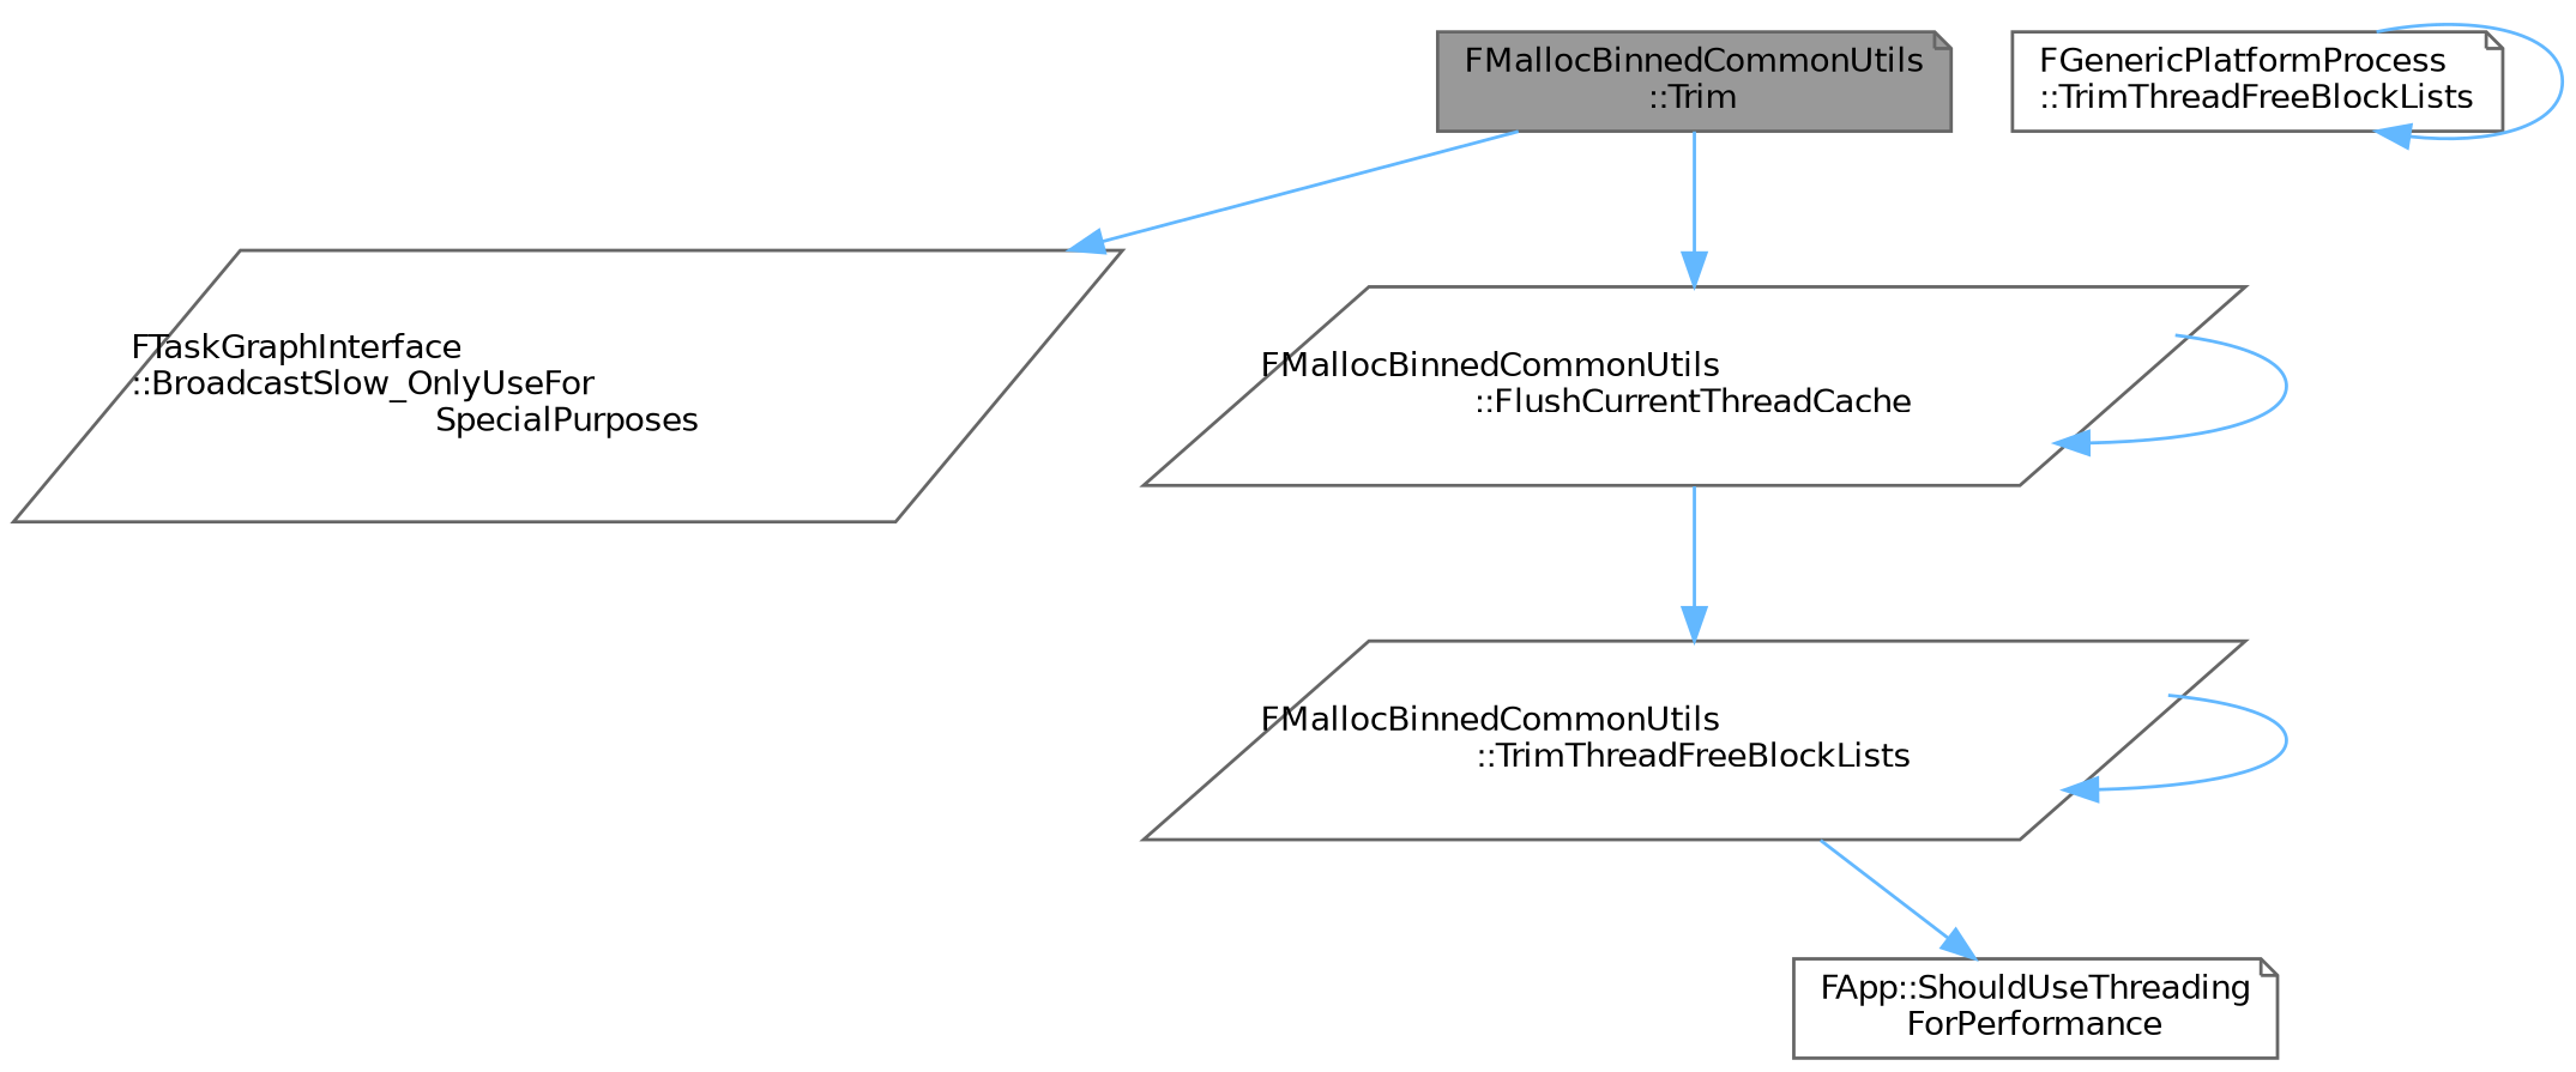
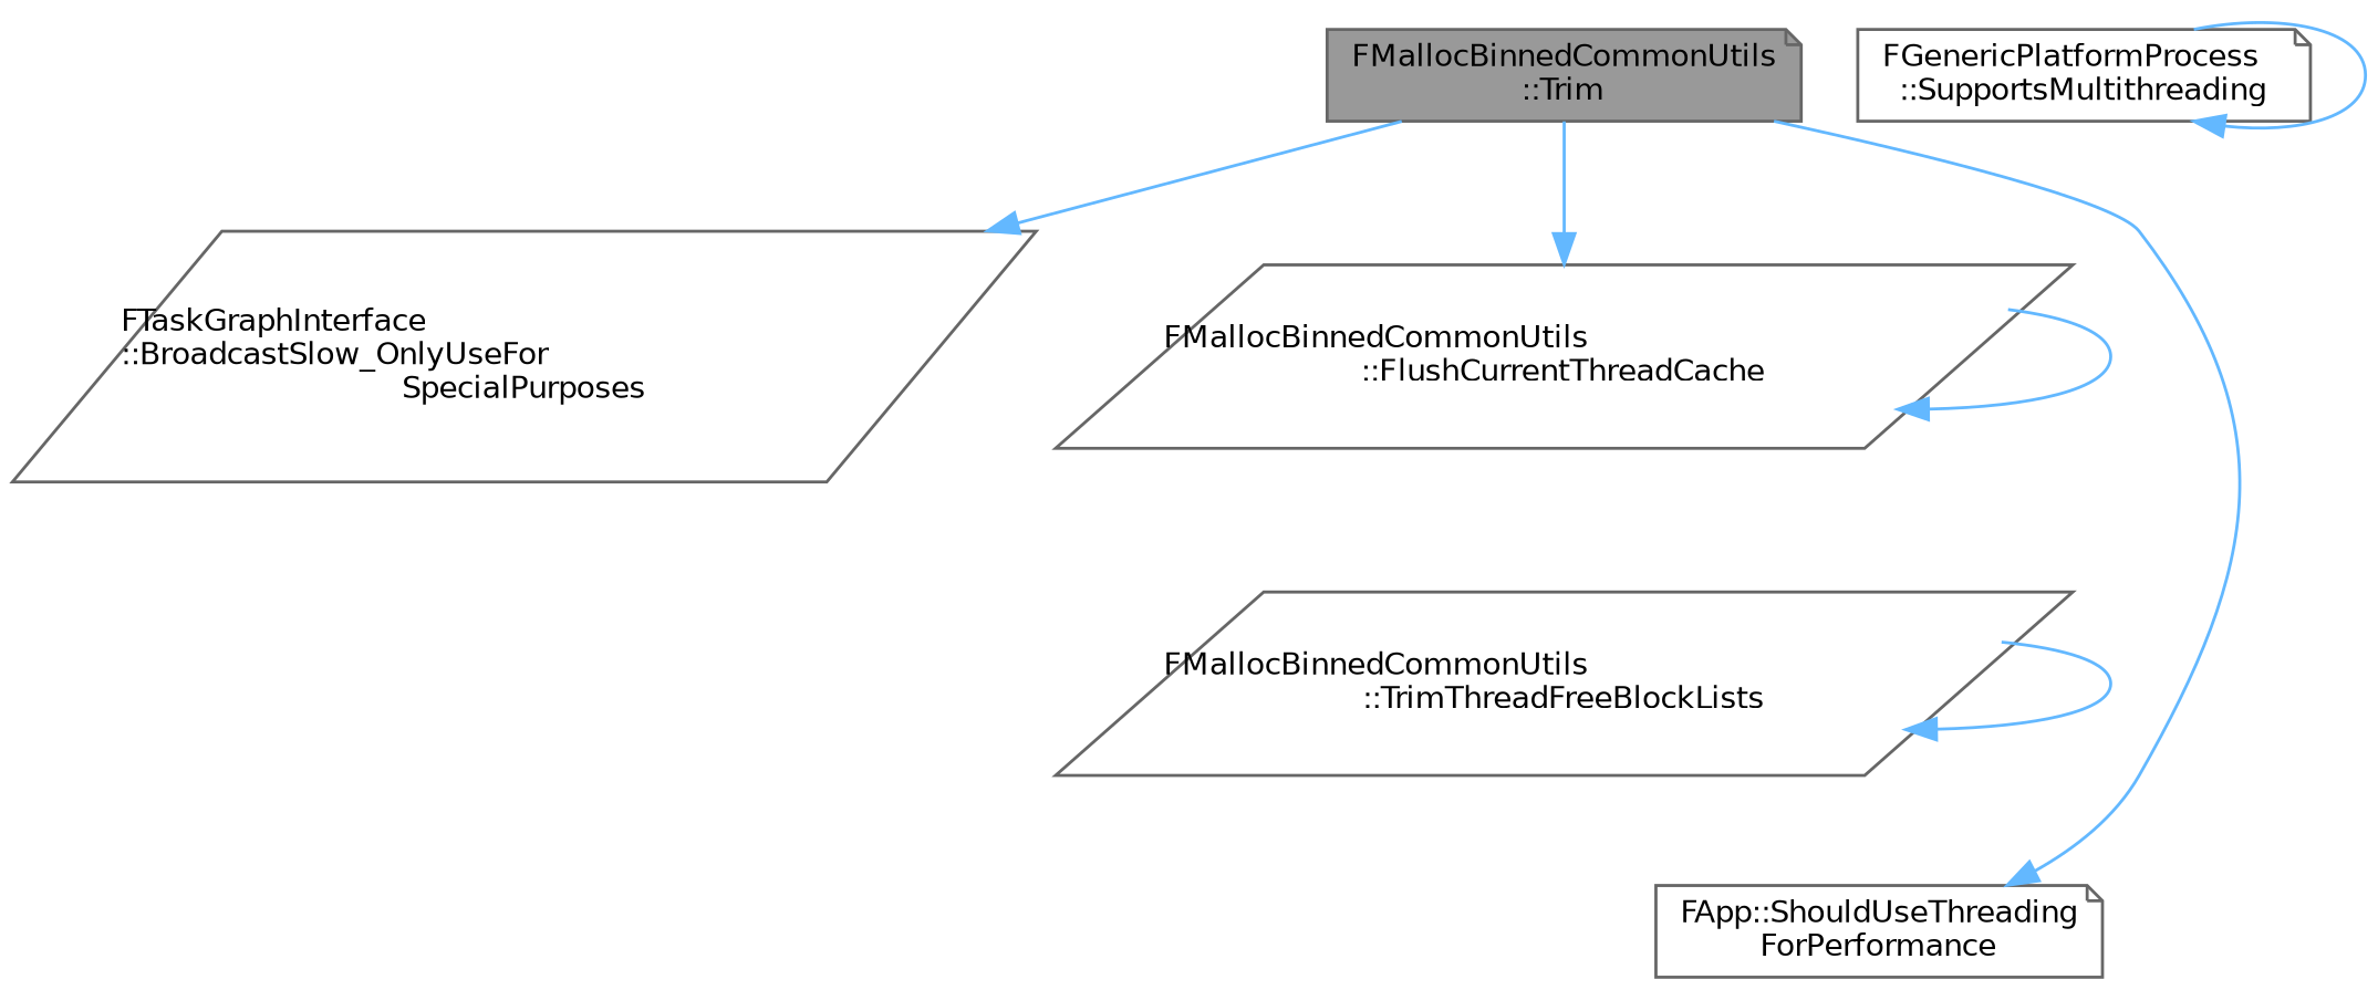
  digraph {
    rankdir=TB
    node [color=grey40 fillcolor=white fontname=Helvetica fontsize=10 shape=note style=filled]
    edge [color=steelblue1 fontname=Helvetica fontsize=10 labelfontname=Helvetica labelfontsize=10 style=solid]
    n1 [color=gray40 fillcolor=grey60 fontcolor=black height=0.2 label="FMallocBinnedCommonUtils\l::Trim" width=0.4]
    n2 [height=0.2 label="FTaskGraphInterface\l::BroadcastSlow_OnlyUseFor\lSpecialPurposes" shape=parallelogram width=0.4]
    n3 [height=0.2 label="FMallocBinnedCommonUtils\l::FlushCurrentThreadCache" shape=parallelogram width=0.4]
    n4 [height=0.2 label="FApp::ShouldUseThreading\lForPerformance" width=0.4]
    n5 [height=0.2 label="FMallocBinnedCommonUtils\l::TrimThreadFreeBlockLists" shape=parallelogram width=0.4]
-   n6 [height=0.2 label="FGenericPlatformProcess\l::TrimThreadFreeBlockLists" width=0.4]
+   n6 [height=0.2 label="FGenericPlatformProcess\l::SupportsMultithreading" width=0.4]
    n1 -> n2
    n1 -> n3
-   n5 -> n4
+   n1 -> n4
    n3 -> n3
-   n3 -> n5
    n5 -> n5
    n6 -> n6
  }
